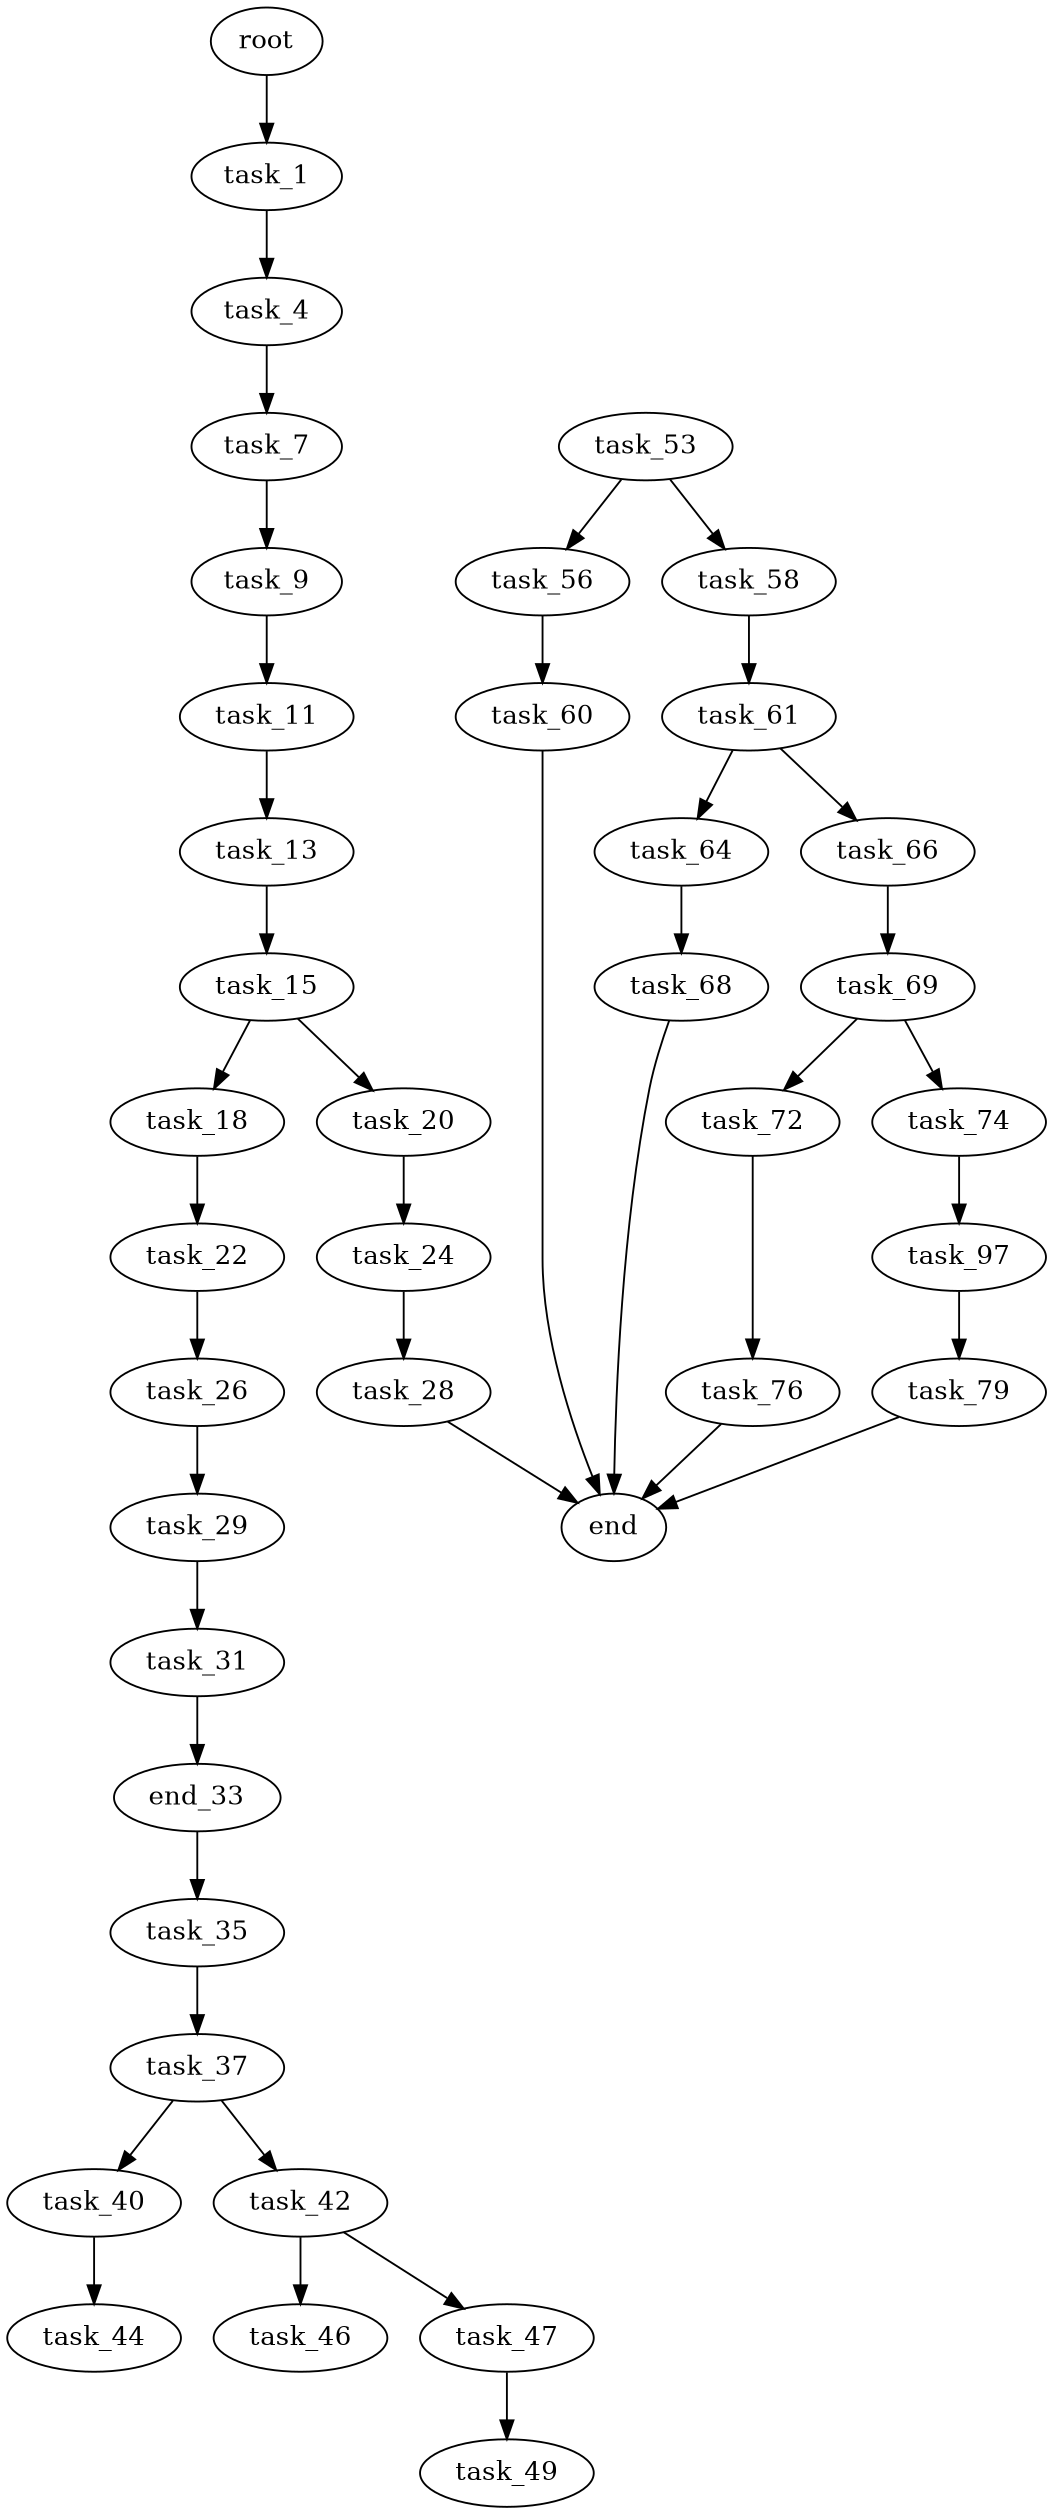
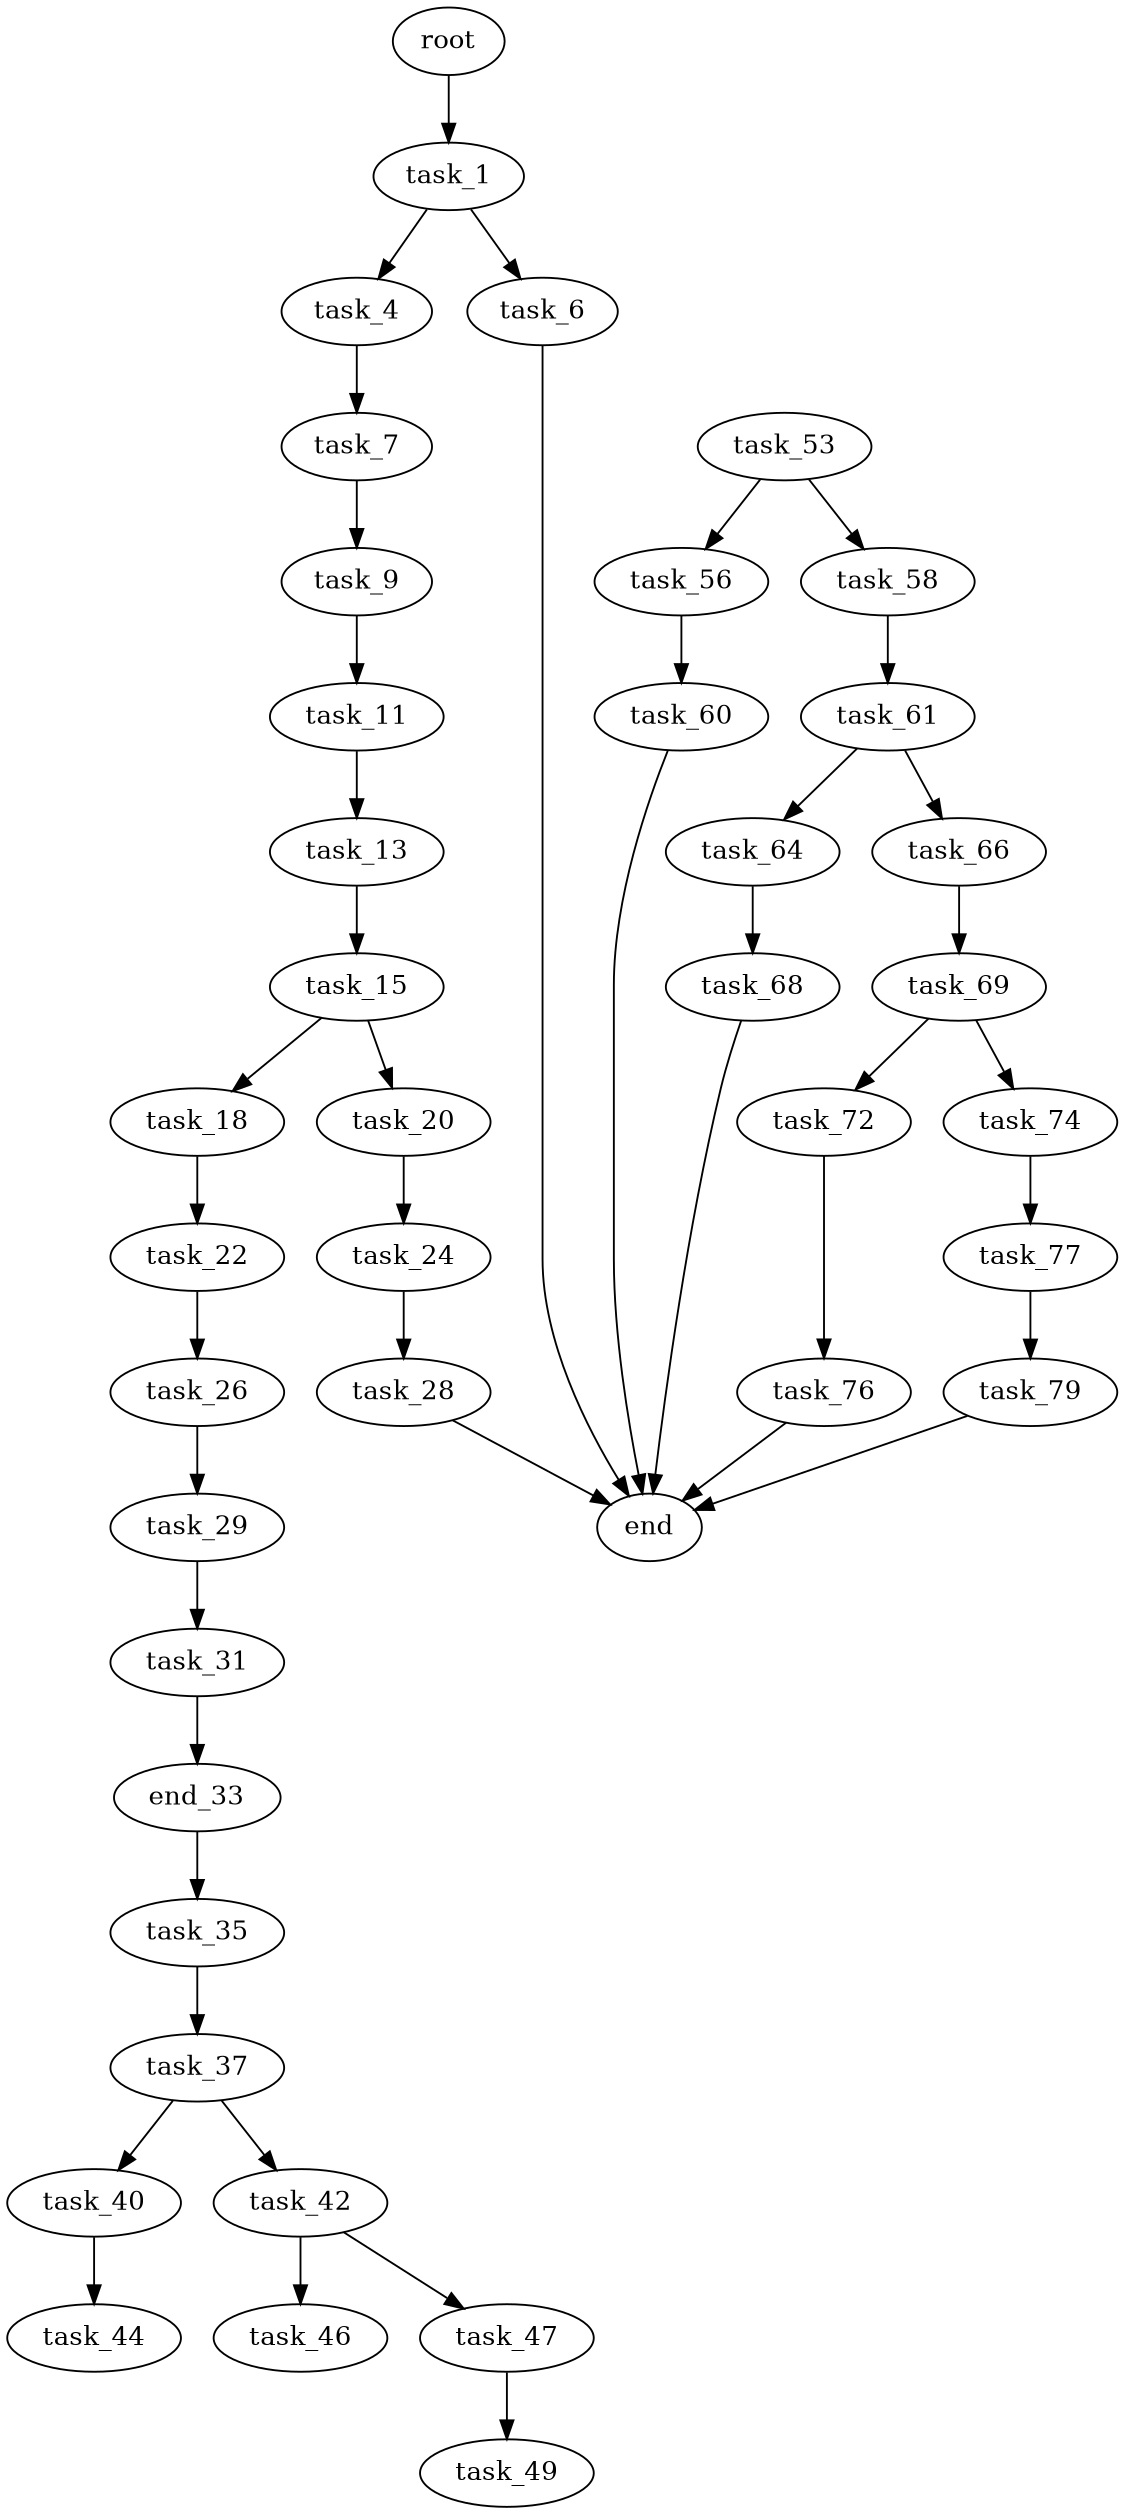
  digraph {
    root
    task_1
    task_4
+   task_6
    task_7
    end
    task_9
    task_11
    task_13
    task_15
    task_18
    task_20
    task_22
    task_24
    task_26
    task_28
    task_29
    task_31
    n19 [label=end_33]
    task_35
    task_37
    task_40
    task_42
    task_44
    task_46
    task_47
    task_49
    task_53
    task_56
    task_58
    task_60
    task_61
    task_64
    task_66
    task_68
    task_69
    task_72
    task_74
    task_76
-   task_77 [label=task_97]
+   task_77
    task_79
    root -> task_1
    task_1 -> task_4
+   task_1 -> task_6
    task_4 -> task_7
+   task_6 -> end
    task_7 -> task_9
    task_9 -> task_11
    task_11 -> task_13
    task_13 -> task_15
    task_15 -> task_18
    task_15 -> task_20
    task_18 -> task_22
    task_20 -> task_24
    task_22 -> task_26
    task_24 -> task_28
    task_26 -> task_29
    task_28 -> end
    task_29 -> task_31
    task_31 -> n19
    n19 -> task_35
    task_35 -> task_37
    task_37 -> task_40
    task_37 -> task_42
    task_40 -> task_44
    task_42 -> task_46
    task_42 -> task_47
    task_47 -> task_49
    task_53 -> task_56
    task_53 -> task_58
    task_56 -> task_60
    task_58 -> task_61
    task_60 -> end
    task_61 -> task_64
    task_61 -> task_66
    task_64 -> task_68
    task_66 -> task_69
    task_68 -> end
    task_69 -> task_72
    task_69 -> task_74
    task_72 -> task_76
    task_74 -> task_77
    task_76 -> end
    task_77 -> task_79
    task_79 -> end
  }
